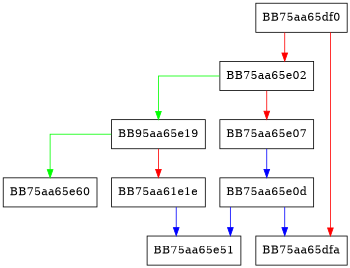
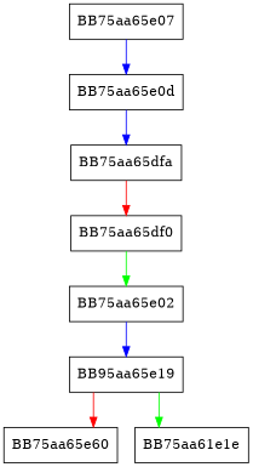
  digraph {
    splines=ortho
    node [shape=box]
    edge [color=blue]
    BB75aa65df0
    BB75aa65e02
    BB75aa65dfa
    n4 [label=BB95aa65e19]
    BB75aa65e07
    BB75aa65e60
    n7 [label=BB75aa61e1e]
    BB75aa65e0d
-   BB75aa65e51
-   BB75aa65df0 -> BB75aa65e02 [color=red]
-   BB75aa65df0 -> BB75aa65dfa [color=red]
-   BB75aa65e02 -> n4 [color=green]
-   BB75aa65e02 -> BB75aa65e07 [color=red]
-   n4 -> BB75aa65e60 [color=green]
-   n4 -> n7 [color=red]
+   BB75aa65df0 -> BB75aa65e02 [color=green]
+   BB75aa65dfa -> BB75aa65df0 [color=red]
+   BB75aa65e02 -> n4
+   n4 -> BB75aa65e60 [color=red]
+   n4 -> n7 [color=green]
    BB75aa65e07 -> BB75aa65e0d
-   n7 -> BB75aa65e51
    BB75aa65e0d -> BB75aa65dfa
-   BB75aa65e0d -> BB75aa65e51
  }
